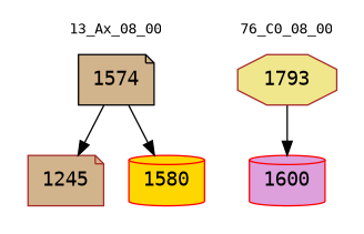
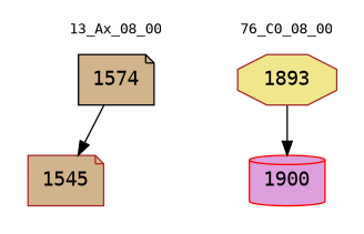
  digraph {
    fontname="DejaVu Sans Mono"
    node [color=brown fillcolor=tan fontname="DejaVu Sans Mono" shape=note style=filled]
    edge [color=black fontname="DejaVu Sans Mono"]
    n1 [color=black label=1574]
-   n2 [label=1245]
-   n3 [color=red fillcolor=gold label=1580 shape=cylinder]
-   n4 [fillcolor=khaki label=1793 shape=octagon]
-   n5 [color=red fillcolor=plum label=1600 shape=cylinder]
+   n2 [label=1545]
+   n4 [fillcolor=khaki label=1893 shape=octagon]
+   n5 [color=red fillcolor=plum label=1900 shape=cylinder]
    subgraph cluster_1 {
      color=white
      fontsize=10
      label="13_Ax_08_00"
      n1
      n2
-     n3
    }
    subgraph cluster_2 {
      color=white
      fontsize=10
      label="76_C0_08_00"
      n4
      n5
    }
    n1 -> n2
-   n1 -> n3
    n4 -> n5
  }
